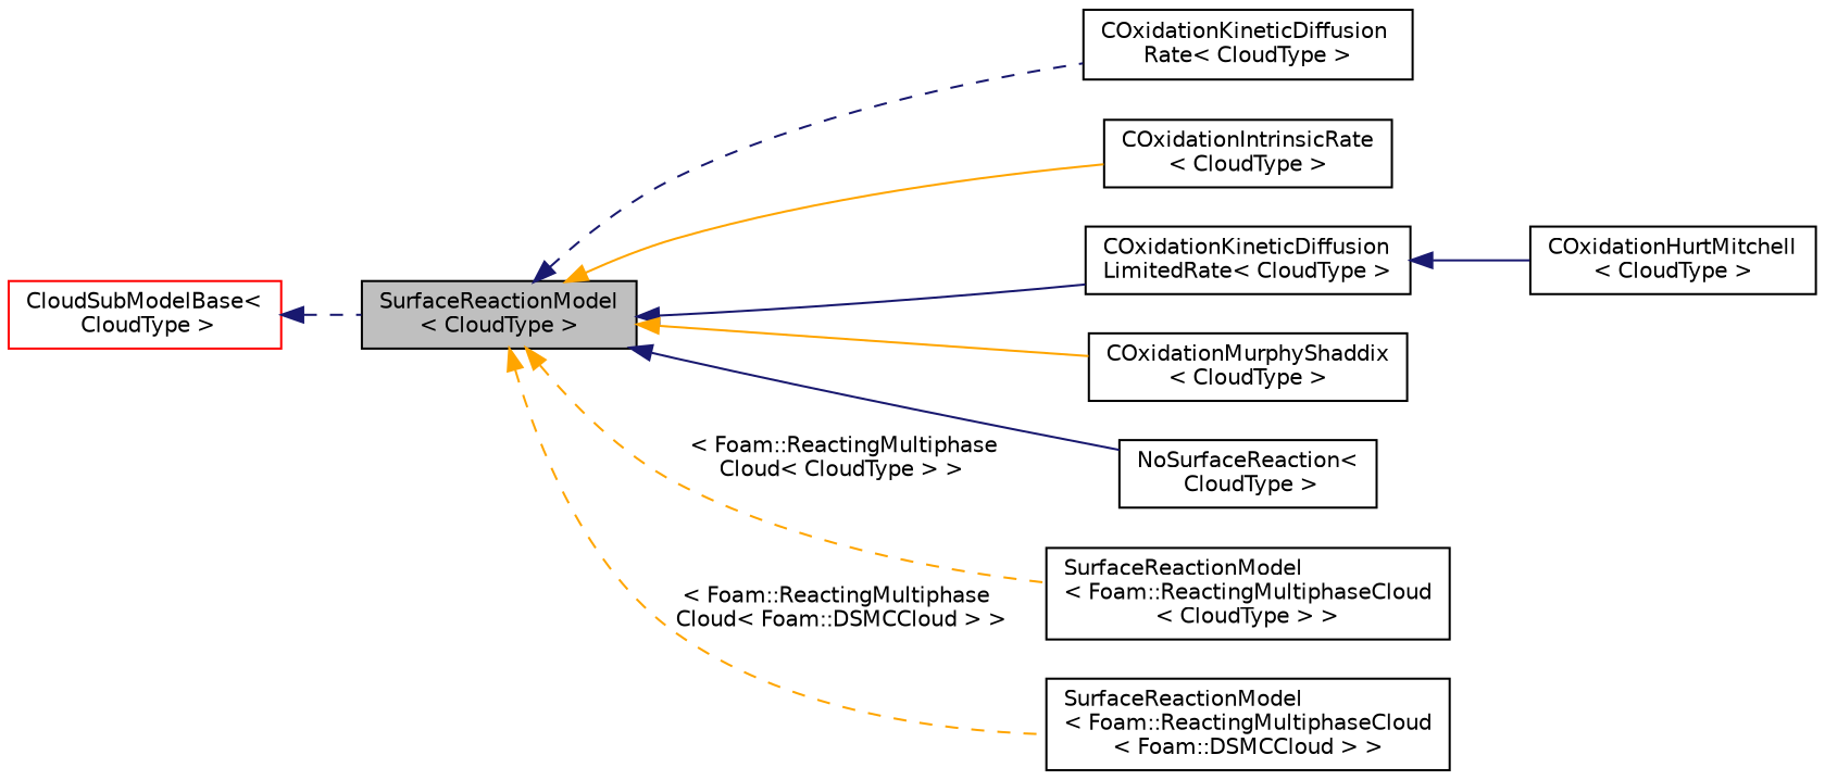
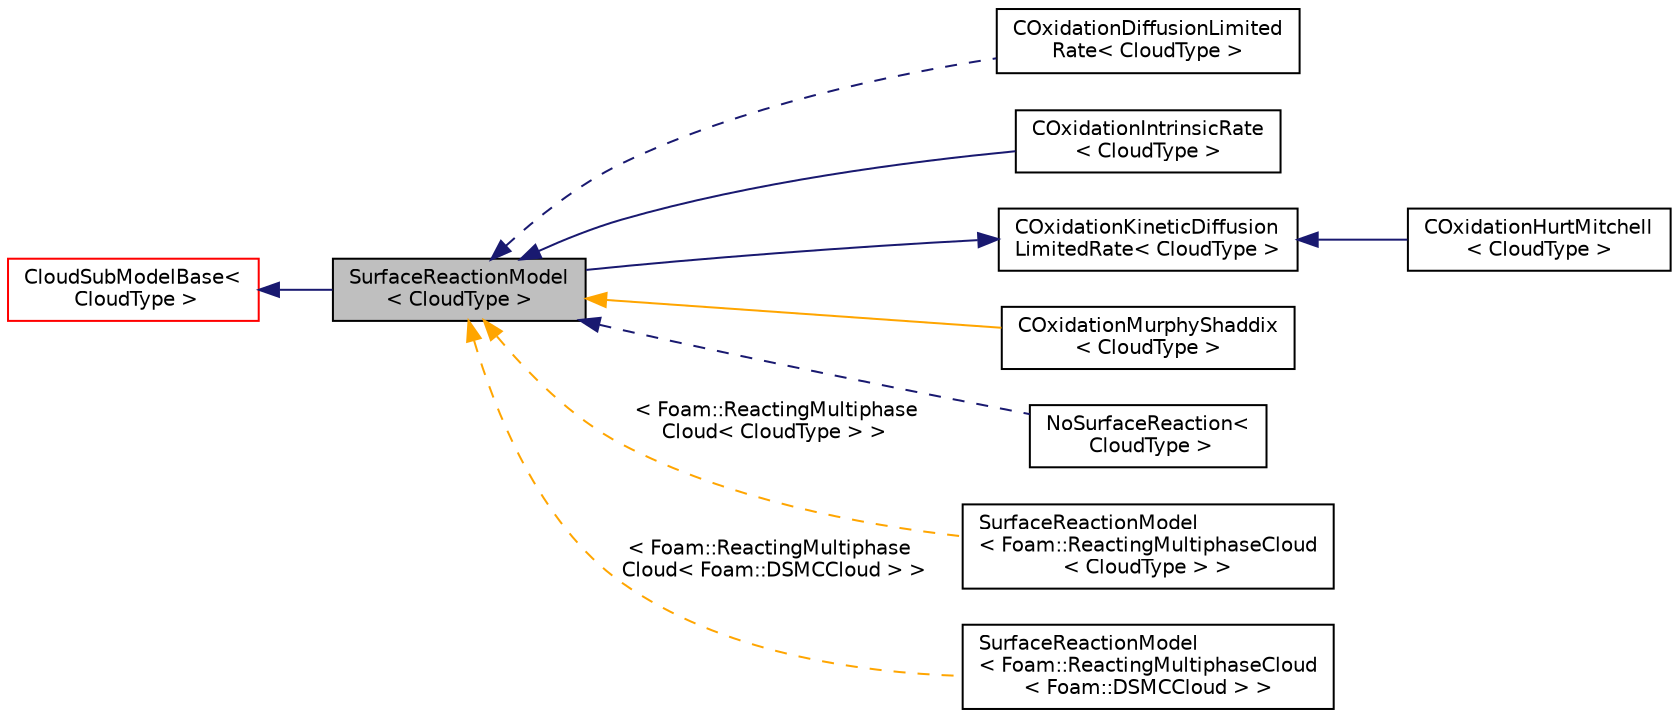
  digraph {
    rankdir=LR
    node [color=black fontname=Helvetica fontsize=10 shape=record]
    edge [color=midnightblue dir=back fontname=Helvetica fontsize=10 labelfontname=Helvetica labelfontsize=10 style=solid]
    n1 [fillcolor=grey75 fontcolor=black height=0.2 label="SurfaceReactionModel\l\< CloudType \>" style=filled width=0.4]
-   n2 [height=0.2 label="COxidationKineticDiffusion\lRate\< CloudType \>" width=0.4]
+   n2 [height=0.2 label="COxidationDiffusionLimited\lRate\< CloudType \>" width=0.4]
    n3 [height=0.2 label="COxidationIntrinsicRate\l\< CloudType \>" width=0.4]
    n4 [height=0.2 label="COxidationKineticDiffusion\lLimitedRate\< CloudType \>" width=0.4]
    n5 [height=0.2 label="COxidationMurphyShaddix\l\< CloudType \>" width=0.4]
    n6 [height=0.2 label="NoSurfaceReaction\<\l CloudType \>" width=0.4]
    n7 [height=0.2 label="SurfaceReactionModel\l\< Foam::ReactingMultiphaseCloud\l\< CloudType \> \>" width=0.4]
    n8 [height=0.2 label="SurfaceReactionModel\l\< Foam::ReactingMultiphaseCloud\l\< Foam::DSMCCloud \> \>" width=0.4]
    n9 [height=0.2 label="COxidationHurtMitchell\l\< CloudType \>" width=0.4]
    n10 [color=red height=0.2 label="CloudSubModelBase\<\l CloudType \>" width=0.4]
    n1 -> n2 [style=dashed]
-   n1 -> n3 [color=orange]
-   n1 -> n4
+   n1 -> n3
+   n4 -> n1
    n1 -> n5 [color=orange]
-   n1 -> n6
+   n1 -> n6 [style=dashed]
    n1 -> n7 [color=orange label=" \< Foam::ReactingMultiphase\lCloud\< CloudType \> \>" style=dashed]
    n1 -> n8 [color=orange label=" \< Foam::ReactingMultiphase\lCloud\< Foam::DSMCCloud \> \>" style=dashed]
    n4 -> n9
-   n10 -> n1 [style=dashed]
+   n10 -> n1
  }
